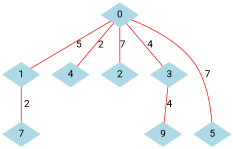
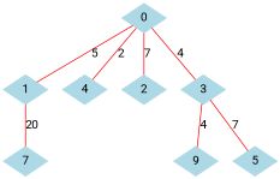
  graph {
    fontname=Roboto
    node [color=lightblue fontname=Roboto shape=diamond style=filled]
    edge [color=red fontname=Roboto]
    0
    3
    4
    2
    1
    n6 [label=9]
    5
    7
    0 -- 3 [label=4]
    0 -- 4 [label=2]
    0 -- 2 [label=7]
    0 -- 1 [label=5]
    3 -- n6 [label=4]
-   0 -- 5 [label=7]
-   1 -- 7 [label=2]
+   3 -- 5 [label=7]
+   1 -- 7 [label=20]
  }
